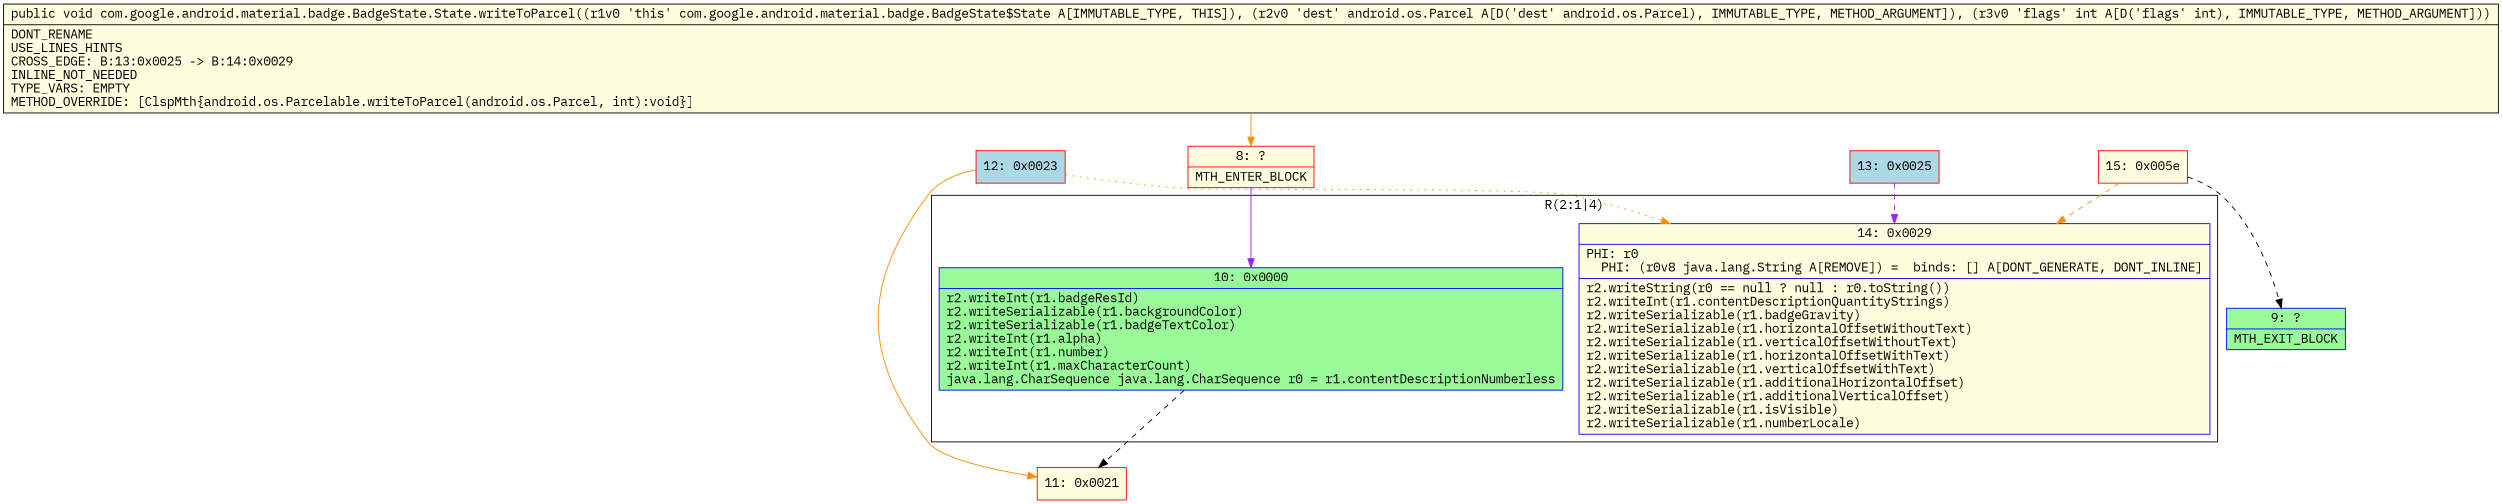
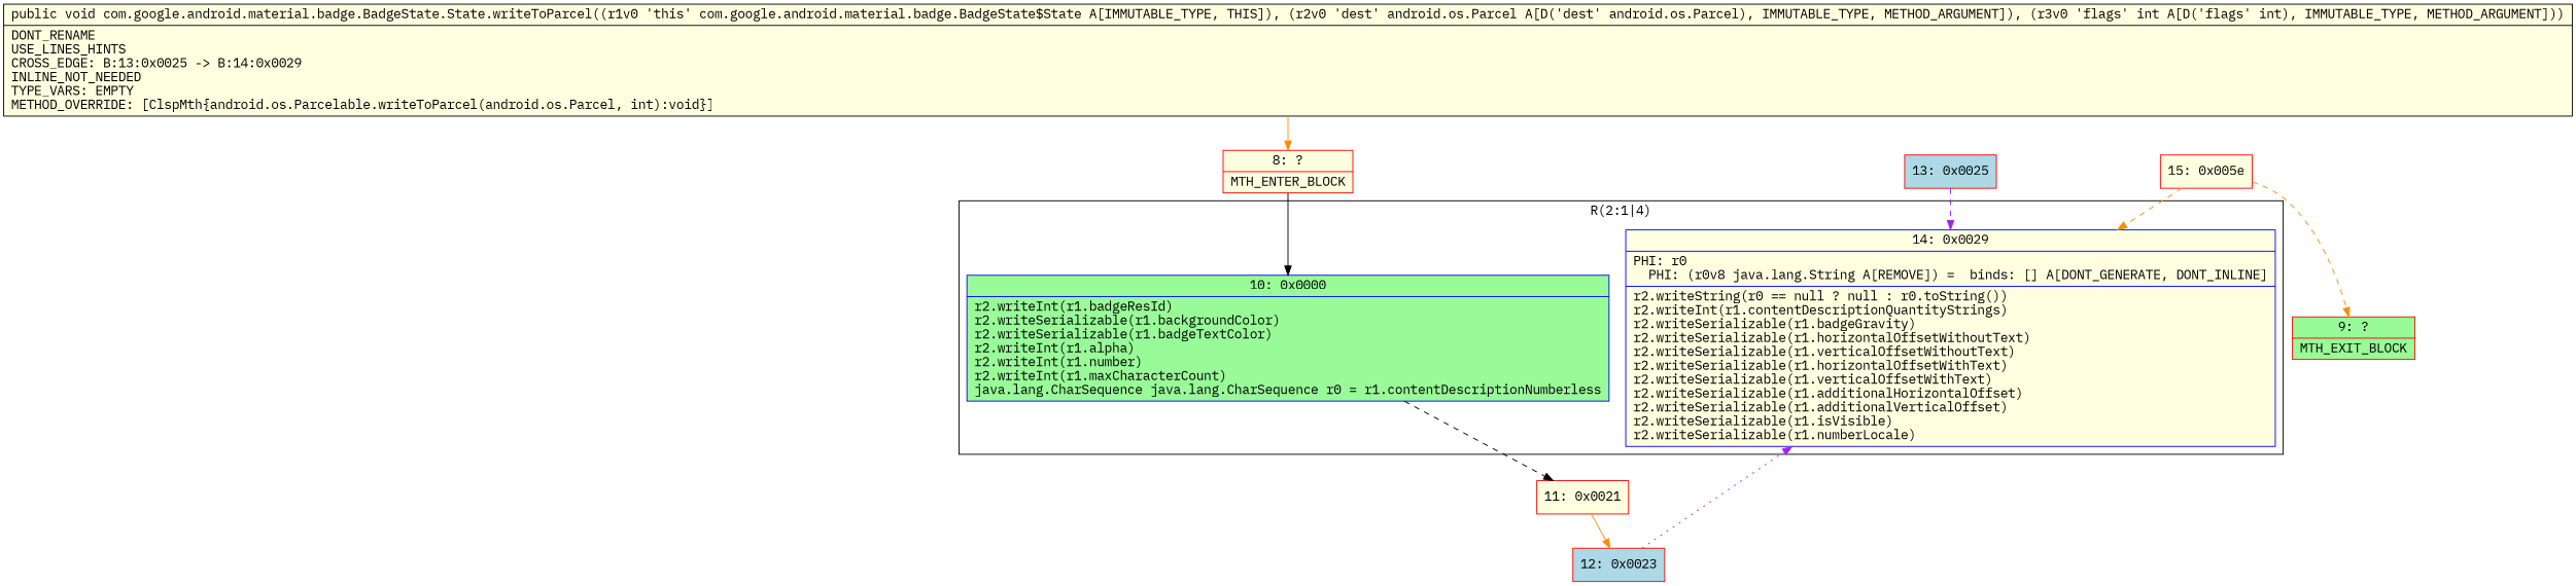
  digraph {
    fontname="IBM Plex Mono"
    node [color=red fillcolor=lightyellow fontname="IBM Plex Mono" shape=record style=filled]
    edge [color=darkorange fontname="IBM Plex Mono" style=dashed]
    n1 [color=blue fillcolor=palegreen label="{10\:\ 0x0000|r2.writeInt(r1.badgeResId)\lr2.writeSerializable(r1.backgroundColor)\lr2.writeSerializable(r1.badgeTextColor)\lr2.writeInt(r1.alpha)\lr2.writeInt(r1.number)\lr2.writeInt(r1.maxCharacterCount)\ljava.lang.CharSequence java.lang.CharSequence r0 = r1.contentDescriptionNumberless\l}"]
    n2 [color=blue label="{14\:\ 0x0029|PHI: r0 \l  PHI: (r0v8 java.lang.String A[REMOVE]) =  binds: [] A[DONT_GENERATE, DONT_INLINE]\l|r2.writeString(r0 == null ? null : r0.toString())\lr2.writeInt(r1.contentDescriptionQuantityStrings)\lr2.writeSerializable(r1.badgeGravity)\lr2.writeSerializable(r1.horizontalOffsetWithoutText)\lr2.writeSerializable(r1.verticalOffsetWithoutText)\lr2.writeSerializable(r1.horizontalOffsetWithText)\lr2.writeSerializable(r1.verticalOffsetWithText)\lr2.writeSerializable(r1.additionalHorizontalOffset)\lr2.writeSerializable(r1.additionalVerticalOffset)\lr2.writeSerializable(r1.isVisible)\lr2.writeSerializable(r1.numberLocale)\l}"]
    n3 [label="{11\:\ 0x0021}"]
    n4 [fillcolor=lightblue label="{12\:\ 0x0023}"]
    n5 [label="{15\:\ 0x005e}"]
-   n6 [color=blue fillcolor=palegreen label="{9\:\ ?|MTH_EXIT_BLOCK\l}"]
+   n6 [fillcolor=palegreen label="{9\:\ ?|MTH_EXIT_BLOCK\l}"]
    n7 [label="{8\:\ ?|MTH_ENTER_BLOCK\l}"]
    n8 [fillcolor=lightblue label="{13\:\ 0x0025}"]
    n9 [label="{public void com.google.android.material.badge.BadgeState.State.writeToParcel((r1v0 'this' com.google.android.material.badge.BadgeState$State A[IMMUTABLE_TYPE, THIS]), (r2v0 'dest' android.os.Parcel A[D('dest' android.os.Parcel), IMMUTABLE_TYPE, METHOD_ARGUMENT]), (r3v0 'flags' int A[D('flags' int), IMMUTABLE_TYPE, METHOD_ARGUMENT]))  | DONT_RENAME\lUSE_LINES_HINTS\lCROSS_EDGE: B:13:0x0025 \-\> B:14:0x0029\lINLINE_NOT_NEEDED\lTYPE_VARS: EMPTY\lMETHOD_OVERRIDE: [ClspMth\{android.os.Parcelable.writeToParcel(android.os.Parcel, int):void\}]\l}" color=""]
    subgraph cluster_1 {
      label="R(2:1|4)"
      n1
      n2
    }
    n1 -> n3 [color=black]
-   n4 -> n3 [style=solid]
-   n4 -> n2 [style=dotted]
+   n3 -> n4 [style=solid]
+   n4 -> n2 [color=purple style=dotted]
    n5 -> n2
-   n5 -> n6 [color=black]
-   n7 -> n1 [color=purple style=solid]
+   n5 -> n6
+   n7 -> n1 [color=black style=solid]
    n8 -> n2 [color=purple]
    n9 -> n7 [style=solid]
  }
